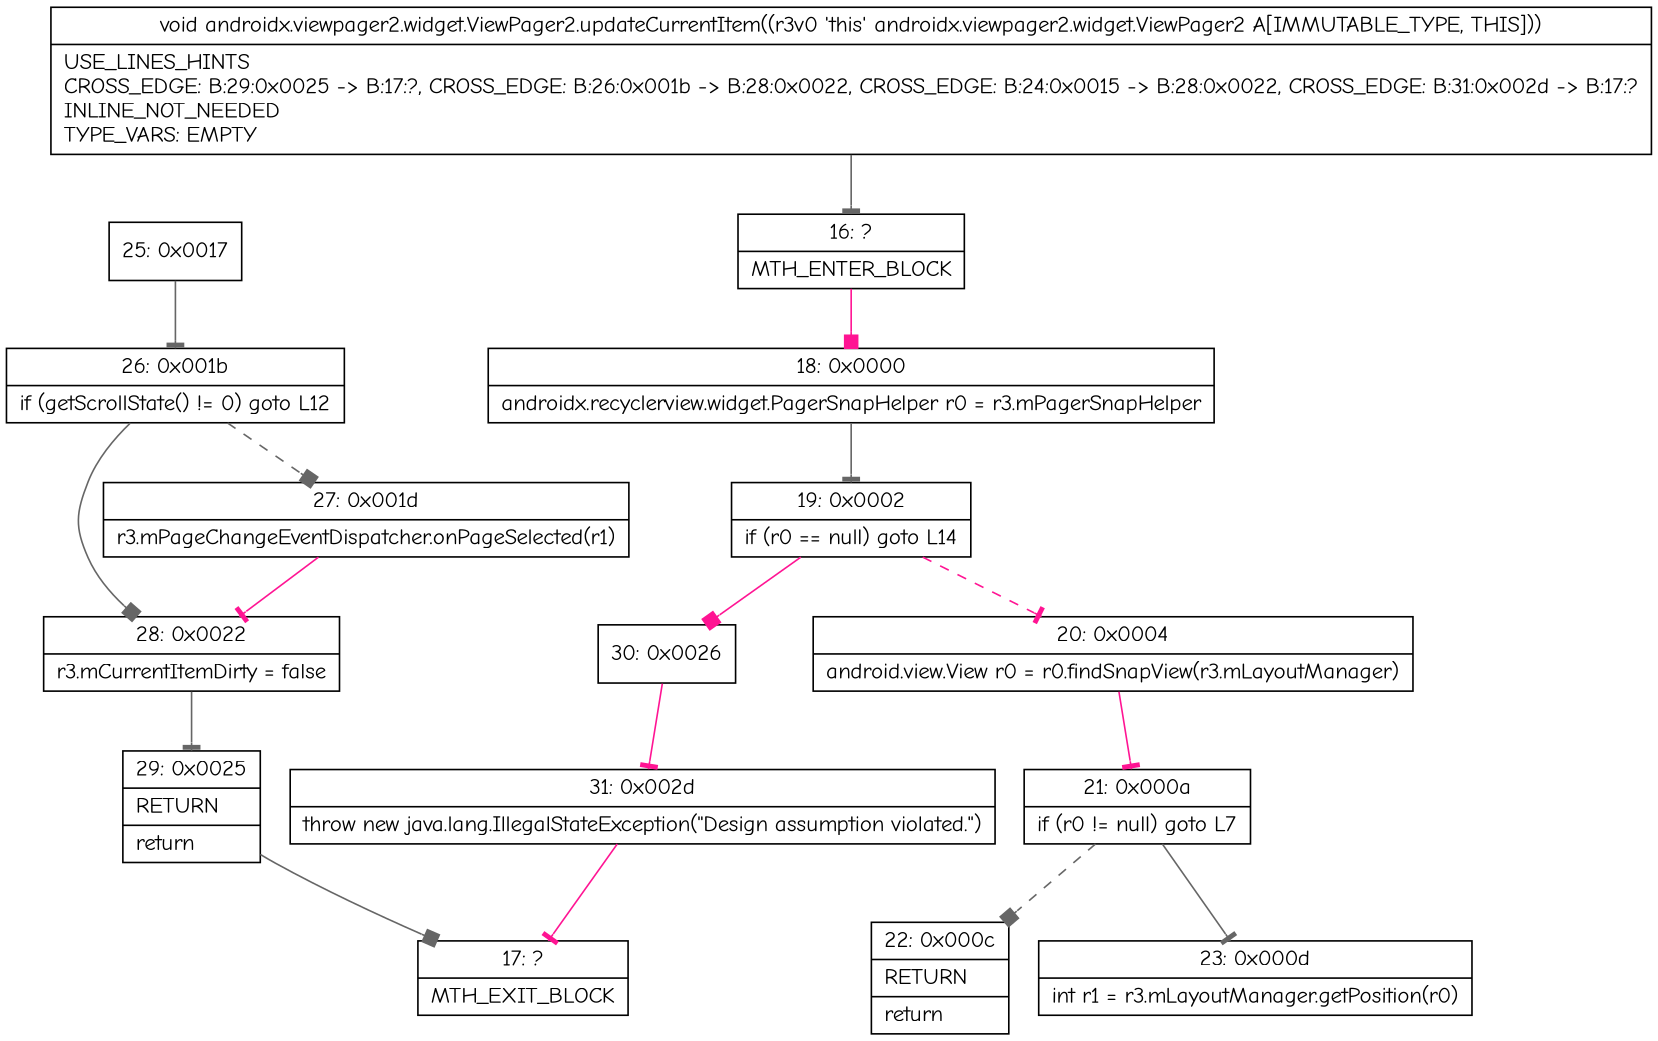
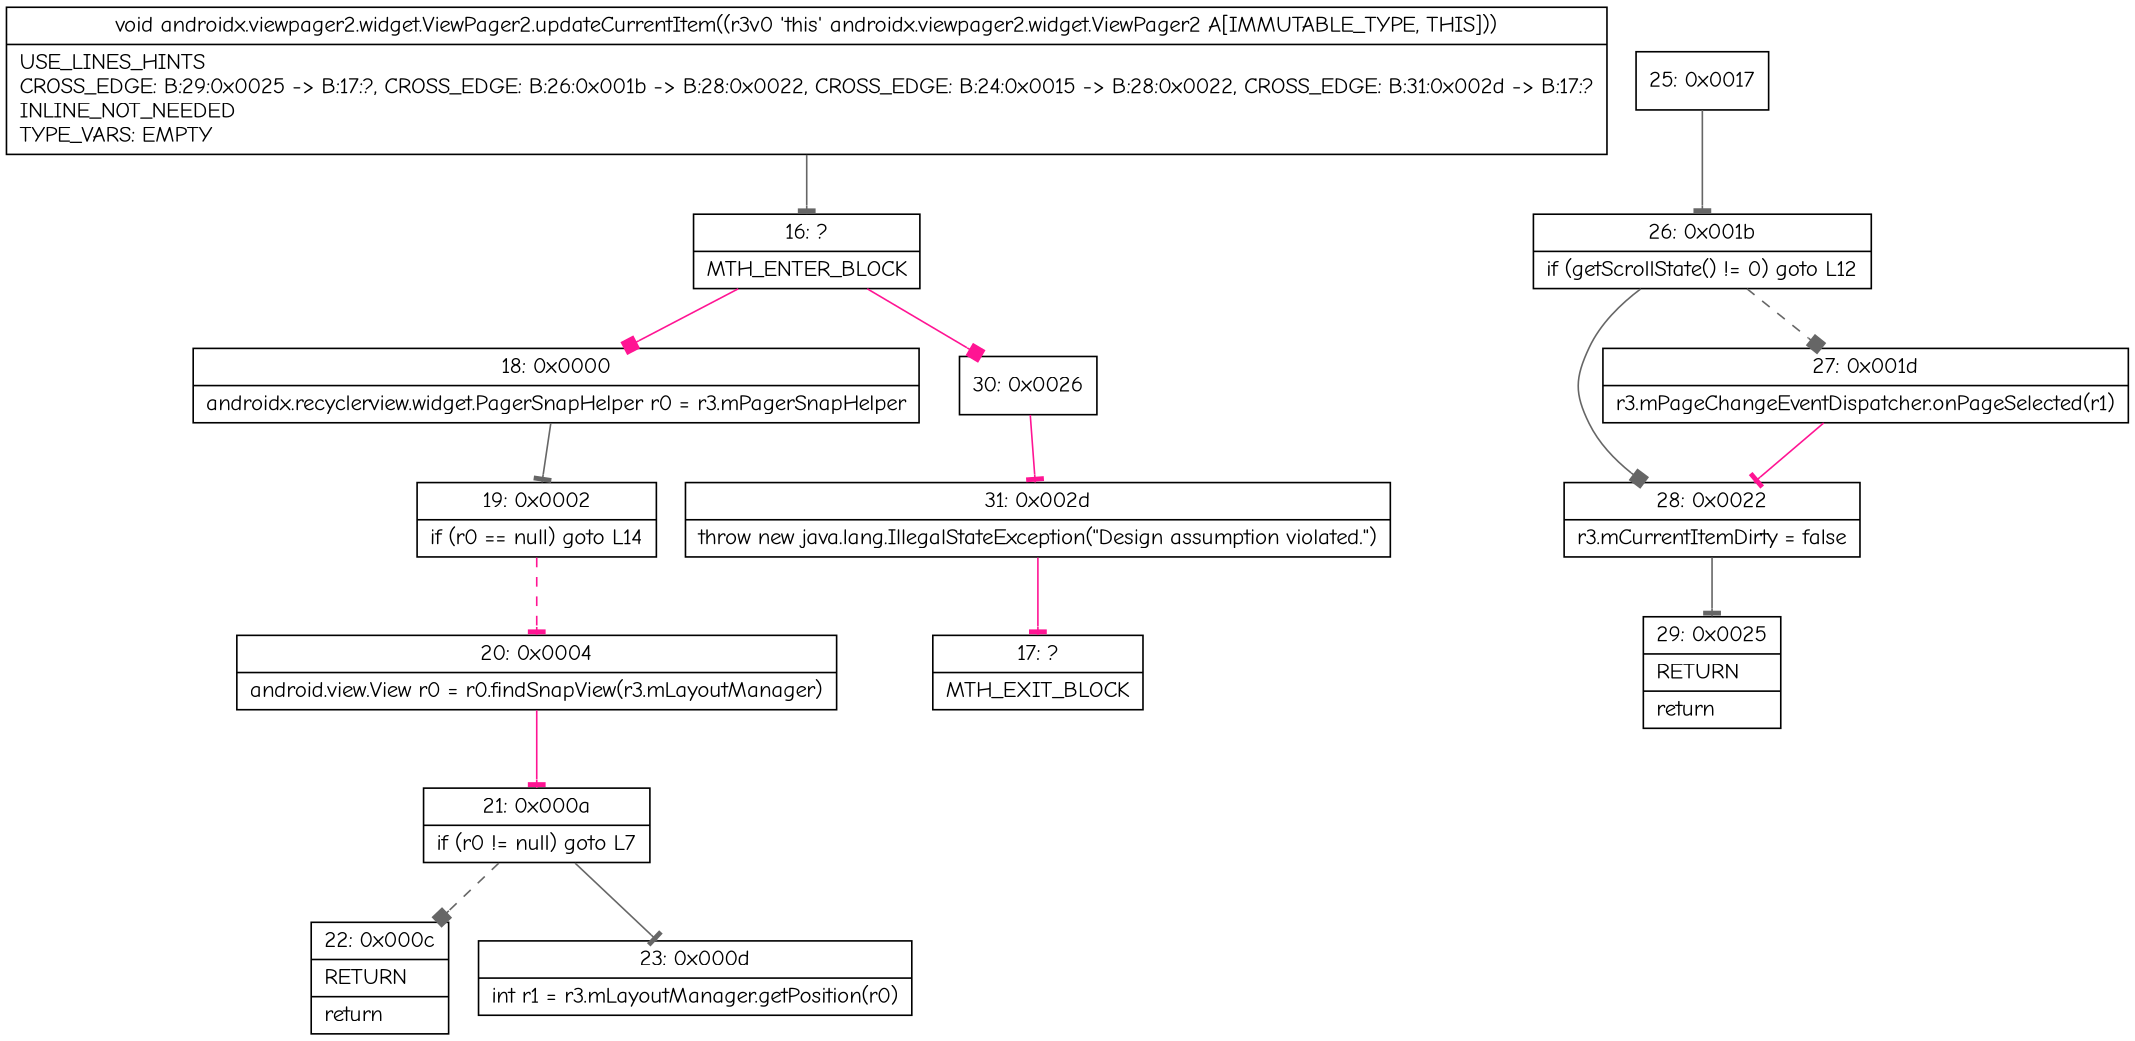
  digraph {
    fontname="Comic Neue"
    node [fontname="Comic Neue" shape=record]
    edge [arrowhead=tee color=gray40 fontname="Comic Neue"]
    n1 [label="{16\:\ ?|MTH_ENTER_BLOCK\l}"]
    n2 [label="{18\:\ 0x0000|androidx.recyclerview.widget.PagerSnapHelper r0 = r3.mPagerSnapHelper\l}"]
    n3 [label="{19\:\ 0x0002|if (r0 == null) goto L14\l}"]
    n4 [label="{20\:\ 0x0004|android.view.View r0 = r0.findSnapView(r3.mLayoutManager)\l}"]
    n5 [label="{30\:\ 0x0026}"]
    n6 [label="{21\:\ 0x000a|if (r0 != null) goto L7\l}"]
    n7 [label="{31\:\ 0x002d|throw new java.lang.IllegalStateException(\"Design assumption violated.\")\l}"]
    n8 [label="{22\:\ 0x000c|RETURN\l|return\l}"]
    n9 [label="{23\:\ 0x000d|int r1 = r3.mLayoutManager.getPosition(r0)\l}"]
    n10 [label="{17\:\ ?|MTH_EXIT_BLOCK\l}"]
    n11 [label="{25\:\ 0x0017}"]
    n12 [label="{26\:\ 0x001b|if (getScrollState() != 0) goto L12\l}"]
    n13 [label="{28\:\ 0x0022|r3.mCurrentItemDirty = false\l}"]
    n14 [label="{29\:\ 0x0025|RETURN\l|return\l}"]
    n15 [label="{27\:\ 0x001d|r3.mPageChangeEventDispatcher.onPageSelected(r1)\l}"]
    n16 [label="{void androidx.viewpager2.widget.ViewPager2.updateCurrentItem((r3v0 'this' androidx.viewpager2.widget.ViewPager2 A[IMMUTABLE_TYPE, THIS]))  | USE_LINES_HINTS\lCROSS_EDGE: B:29:0x0025 \-\> B:17:?, CROSS_EDGE: B:26:0x001b \-\> B:28:0x0022, CROSS_EDGE: B:24:0x0015 \-\> B:28:0x0022, CROSS_EDGE: B:31:0x002d \-\> B:17:?\lINLINE_NOT_NEEDED\lTYPE_VARS: EMPTY\l}"]
    n1 -> n2 [arrowhead=box color=deeppink]
    n2 -> n3
    n3 -> n4 [color=deeppink style=dashed]
-   n3 -> n5 [arrowhead=box color=deeppink]
+   n1 -> n5 [arrowhead=box color=deeppink]
    n4 -> n6 [color=deeppink]
    n5 -> n7 [color=deeppink]
    n6 -> n8 [arrowhead=box style=dashed]
    n6 -> n9
    n7 -> n10 [color=deeppink]
    n11 -> n12
    n12 -> n13 [arrowhead=box]
    n12 -> n15 [arrowhead=box style=dashed]
    n13 -> n14
-   n14 -> n10 [arrowhead=box]
    n15 -> n13 [color=deeppink]
    n16 -> n1
  }
